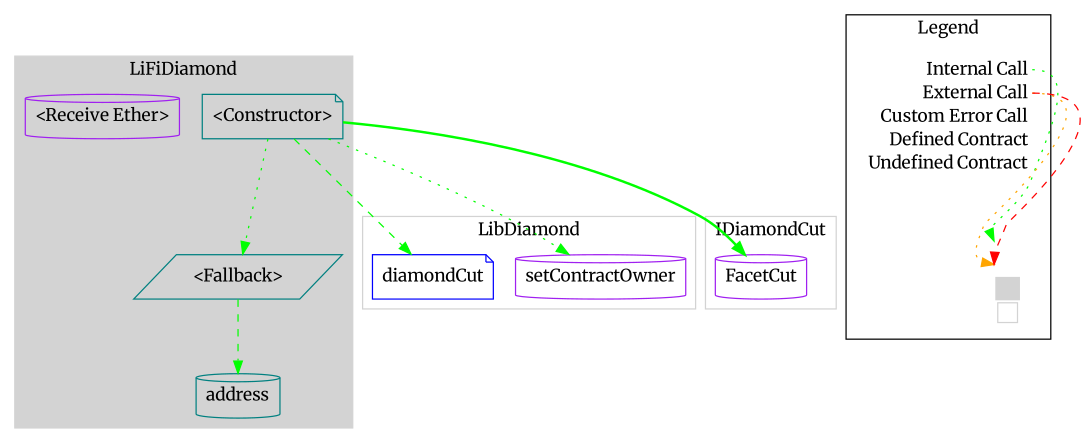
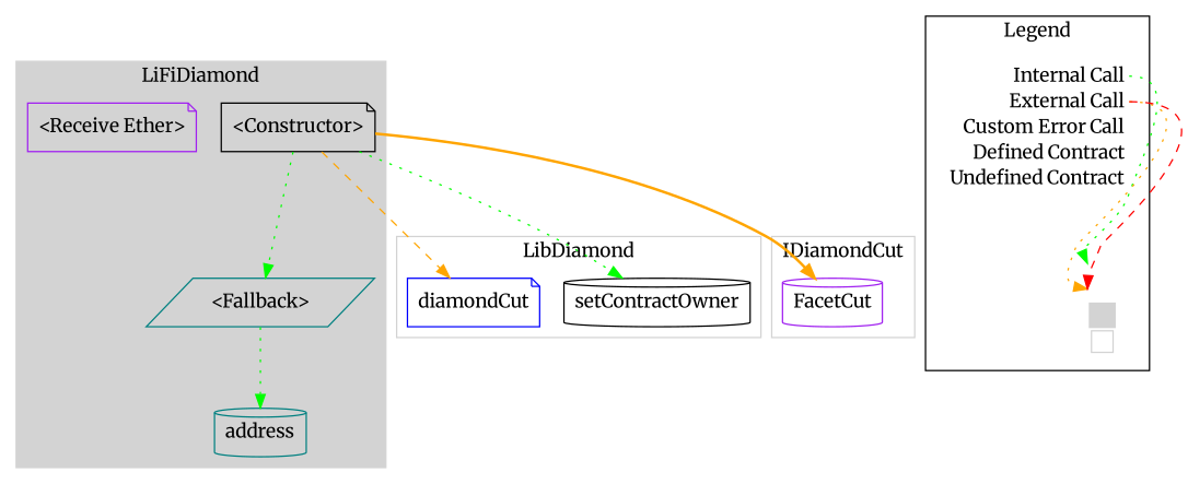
  digraph {
    compound=true
    fontname=Merriweather
    rankdir=TB
    node [fontname=Merriweather shape=cylinder]
    edge [color=green fontname=Merriweather style=dotted]
-   n1 [color=teal label="<Constructor>" shape=note]
+   n1 [color=black label="<Constructor>" shape=note]
    n2 [color=teal label="<Fallback>" shape=parallelogram]
-   n3 [color=purple label="<Receive Ether>"]
+   n3 [color=purple label="<Receive Ether>" shape=note]
    n4 [color=teal label=address]
-   n5 [color=purple label=setContractOwner]
+   n5 [color=black label=setContractOwner]
    n6 [color=blue label=diamondCut shape=note]
    n7 [color=purple label=FacetCut]
    n8 [label=<<table border="0" cellpadding="2" cellspacing="0" cellborder="0">   <tr><td align="right" port="i1">Internal Call</td></tr>   <tr><td align="right" port="i2">External Call</td></tr>   <tr><td align="right" port="i2">Custom Error Call</td></tr>   <tr><td align="right" port="i3">Defined Contract</td></tr>   <tr><td align="right" port="i4">Undefined Contract</td></tr>   </table>> shape=plaintext]
    n9 [label=<<table border="0" cellpadding="2" cellspacing="0" cellborder="0">   <tr><td port="i1">&nbsp;&nbsp;&nbsp;</td></tr>   <tr><td port="i2">&nbsp;&nbsp;&nbsp;</td></tr>   <tr><td port="i3" bgcolor="lightgray">&nbsp;&nbsp;&nbsp;</td></tr>   <tr><td port="i4">     <table border="1" cellborder="0" cellspacing="0" cellpadding="7" color="lightgray">       <tr>        <td></td>       </tr>      </table>   </td></tr>   </table>> shape=plaintext]
    subgraph cluster_1 {
      bgcolor=lightgray
      color=lightgray
      label=LiFiDiamond
      style=filled
      n1
      n2
      n3
      n4
    }
    subgraph cluster_2 {
      color=lightgray
      label=LibDiamond
      n5
      n6
    }
    subgraph cluster_3 {
      color=lightgray
      label=IDiamondCut
      n7
    }
    subgraph cluster_4 {
      label=Legend
      n8
      n9
    }
    n1 -> n2
    n1 -> n5
-   n1 -> n6 [style=dashed]
-   n1 -> n7 [style=bold]
-   n2 -> n4 [style=dashed]
+   n1 -> n6 [color=orange style=dashed]
+   n1 -> n7 [color=orange style=bold]
+   n2 -> n4
    n8 -> n9 [headport="i1:w" tailport="i1:e"]
    n8 -> n9 [color=orange headport="i2:w" tailport="i2:e"]
    n8 -> n9 [color=red headport="i2:w" style=dashed tailport="i2:e"]
  }
